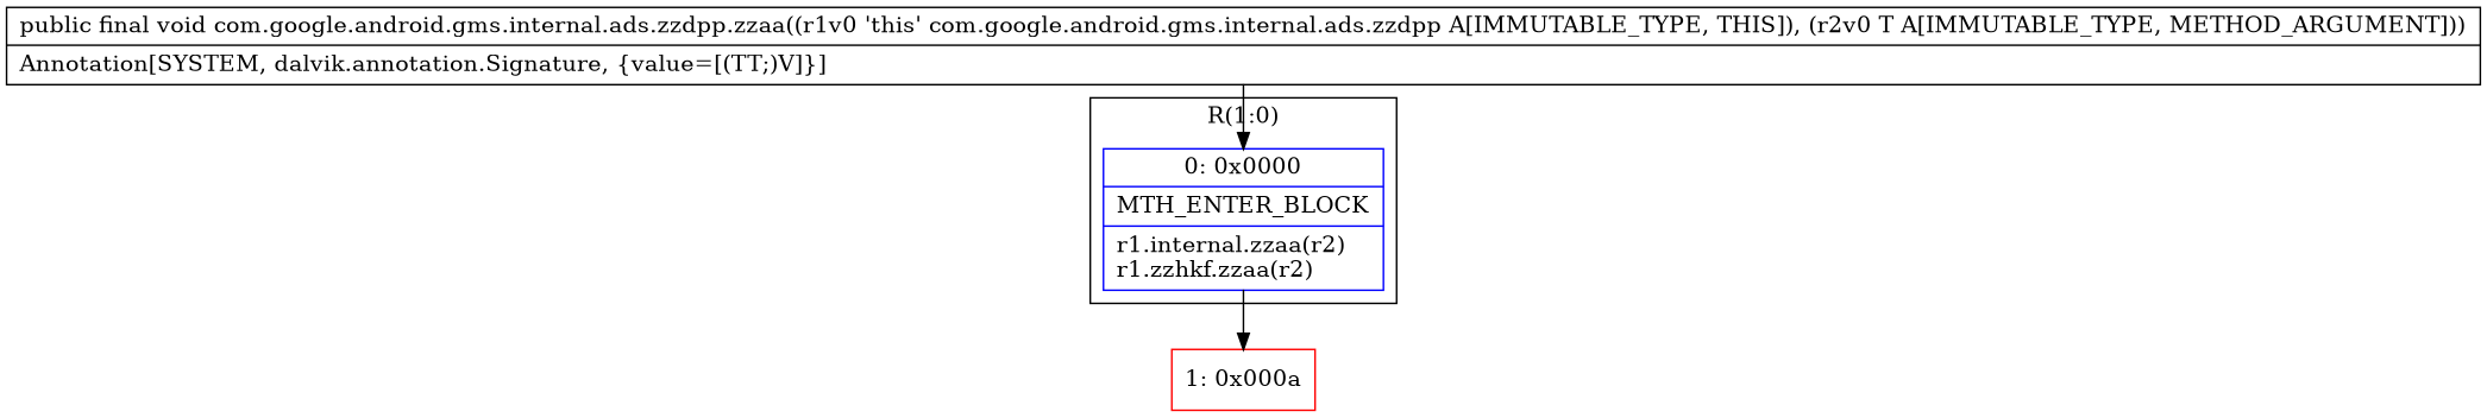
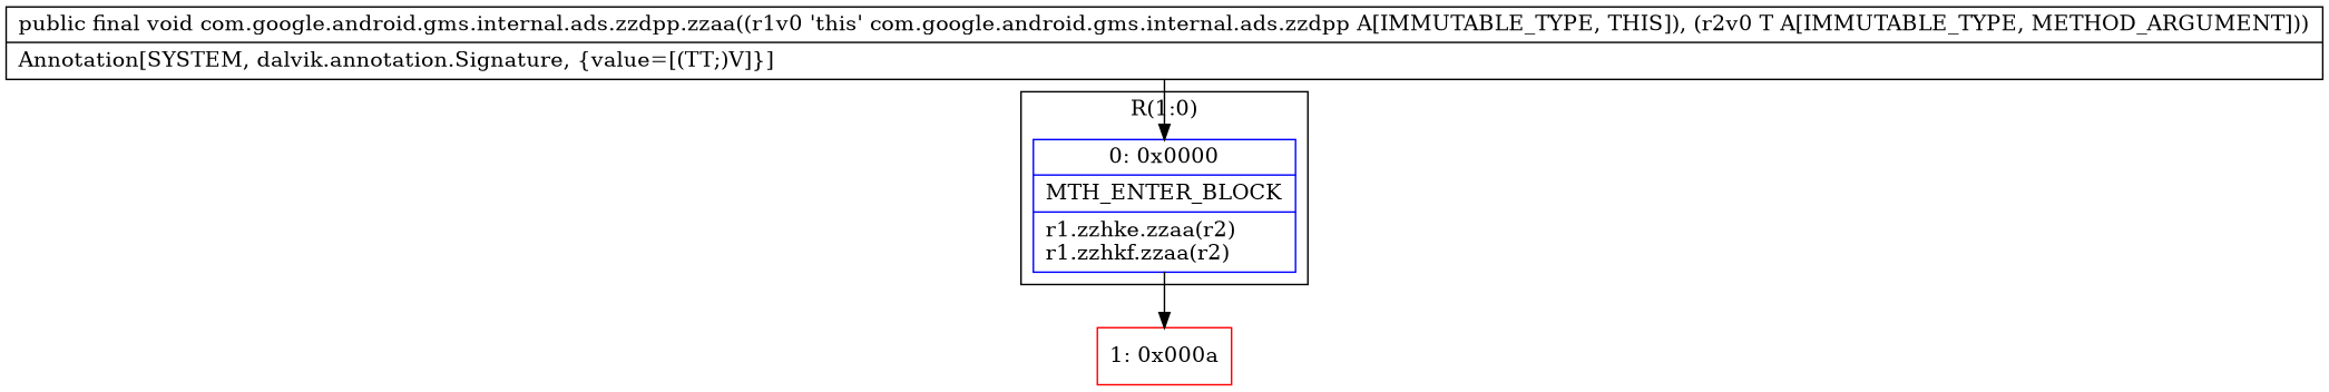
  digraph {
    node [shape=record]
-   n1 [color=blue label="{0\:\ 0x0000|MTH_ENTER_BLOCK\l|r1.internal.zzaa(r2)\lr1.zzhkf.zzaa(r2)\l}"]
+   n1 [color=blue label="{0\:\ 0x0000|MTH_ENTER_BLOCK\l|r1.zzhke.zzaa(r2)\lr1.zzhkf.zzaa(r2)\l}"]
    n2 [color=red label="{1\:\ 0x000a}"]
    n3 [label="{public final void com.google.android.gms.internal.ads.zzdpp.zzaa((r1v0 'this' com.google.android.gms.internal.ads.zzdpp A[IMMUTABLE_TYPE, THIS]), (r2v0 T A[IMMUTABLE_TYPE, METHOD_ARGUMENT]))  | Annotation[SYSTEM, dalvik.annotation.Signature, \{value=[(TT;)V]\}]\l}"]
    subgraph cluster_1 {
      label="R(1:0)"
      n1
    }
    n1 -> n2
    n3 -> n1
  }
